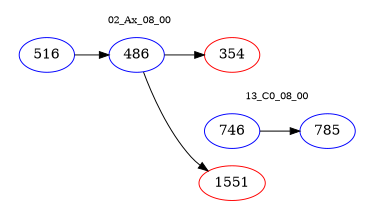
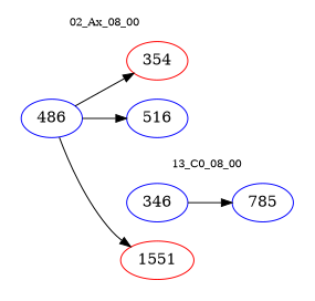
  digraph {
    rankdir=LR
    node [color=blue]
    edge [color=black]
    n1 [label=486]
    n2 [label=516]
    n3 [color=red label=354]
-   n4 [label=746]
+   n4 [label=346]
    n5 [color=red label=1551]
    n6 [label=785]
    subgraph cluster_1 {
      color=white
      fontsize=10
      label="02_Ax_08_00"
      n1
      n2
      n3
    }
    subgraph cluster_2 {
      color=white
      fontsize=10
      label="13_C0_08_00"
      n4
      n5
      n6
    }
-   n2 -> n1
+   n1 -> n2
    n1 -> n3
    n1 -> n5
    n4 -> n6
  }
